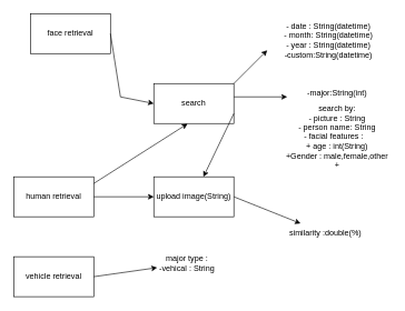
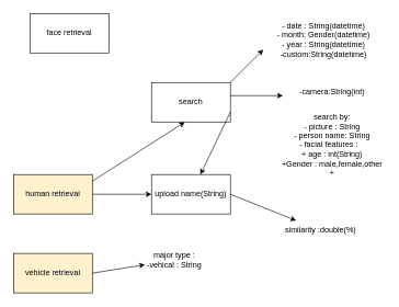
  <mxCell id="0" />
  <mxCell id="1" parent="0" />
  <mxCell id="2" value="face retrieval" style="rounded=0;whiteSpace=wrap;html=1;" vertex="1" parent="1"><mxGeometry x="45" y="20" width="120" height="60" as="geometry" /></mxCell>
- <mxCell id="3" value="" style="endArrow=classic;html=1;rounded=0;entryX=0;entryY=0.5;entryDx=0;entryDy=0;exitX=1;exitY=0.5;exitDx=0;exitDy=0;" edge="1" parent="1" source="2" target="4"><mxGeometry width="50" height="50" relative="1" as="geometry"><mxPoint x="130" y="165" as="sourcePoint" /><mxPoint x="210" y="105" as="targetPoint" /><Array as="points"><mxPoint x="180" y="145" /></Array></mxGeometry></mxCell>
  <mxCell id="4" value="search" style="rounded=0;whiteSpace=wrap;html=1;" vertex="1" parent="1"><mxGeometry x="230" y="125" width="120" height="60" as="geometry" /></mxCell>
  <mxCell id="5" value="" style="endArrow=classic;html=1;rounded=0;" edge="1" parent="1"><mxGeometry width="50" height="50" relative="1" as="geometry"><mxPoint x="350" y="125" as="sourcePoint" /><mxPoint x="400" y="75" as="targetPoint" /><Array as="points"><mxPoint x="370" y="105" /></Array></mxGeometry></mxCell>
- <mxCell id="6" value="- date : String(datetime)&lt;br&gt;- month: String(datetime)&lt;br&gt;- year : String(datetime)&lt;br&gt;-custom:String(datetime)" style="text;html=1;strokeColor=none;fillColor=none;align=center;verticalAlign=middle;whiteSpace=wrap;rounded=0;" vertex="1" parent="1"><mxGeometry x="404" y="25" width="176" height="70" as="geometry" /></mxCell>
+ <mxCell id="6" value="- date : String(datetime)&lt;br&gt;- month: Gender(datetime)&lt;br&gt;- year : String(datetime)&lt;br&gt;-custom:String(datetime)" style="text;html=1;strokeColor=none;fillColor=none;align=center;verticalAlign=middle;whiteSpace=wrap;rounded=0;" vertex="1" parent="1"><mxGeometry x="404" y="25" width="176" height="70" as="geometry" /></mxCell>
  <mxCell id="7" value="" style="endArrow=classic;html=1;rounded=0;" edge="1" parent="1"><mxGeometry width="50" height="50" relative="1" as="geometry"><mxPoint x="350" y="145" as="sourcePoint" /><mxPoint x="430" y="145" as="targetPoint" /></mxGeometry></mxCell>
- <mxCell id="8" value="-major:String(int)" style="text;html=1;strokeColor=none;fillColor=none;align=center;verticalAlign=middle;whiteSpace=wrap;rounded=0;" vertex="1" parent="1"><mxGeometry x="430" y="125" width="150" height="30" as="geometry" /></mxCell>
+ <mxCell id="8" value="-camera:String(int)" style="text;html=1;strokeColor=none;fillColor=none;align=center;verticalAlign=middle;whiteSpace=wrap;rounded=0;" vertex="1" parent="1"><mxGeometry x="430" y="125" width="150" height="30" as="geometry" /></mxCell>
  <mxCell id="9" value="" style="endArrow=classic;html=1;rounded=0;exitX=1;exitY=0.75;exitDx=0;exitDy=0;" edge="1" parent="1" source="4" target="14"><mxGeometry width="50" height="50" relative="1" as="geometry"><mxPoint x="340" y="300" as="sourcePoint" /><mxPoint x="410" y="340" as="targetPoint" /></mxGeometry></mxCell>
- <mxCell id="10" value="search by:&lt;br&gt;- picture : String&lt;br&gt;- person name: String&lt;br&gt;- facial features :&amp;nbsp; &amp;nbsp;&lt;br&gt;+ age : int(String)&lt;br&gt;+Gender : male,female,other&lt;br&gt;+" style="text;html=1;strokeColor=none;fillColor=none;align=center;verticalAlign=middle;whiteSpace=wrap;rounded=0;" vertex="1" parent="1"><mxGeometry x="425" y="170" width="160" height="70" as="geometry" /></mxCell>
- <mxCell id="11" value="human retrieval" style="rounded=0;whiteSpace=wrap;html=1;" vertex="1" parent="1"><mxGeometry x="20" y="265" width="120" height="60" as="geometry" /></mxCell>
+ <mxCell id="10" value="search by:&lt;br&gt;- picture : String&lt;br&gt;- person name: String&lt;br&gt;- facial features :&amp;nbsp; &amp;nbsp;&lt;br&gt;+ age : int(String)&lt;br&gt;+Gender : male,female,other&lt;br&gt;+" style="text;html=1;strokeColor=none;fillColor=none;align=center;verticalAlign=middle;whiteSpace=wrap;rounded=0;" vertex="1" parent="1"><mxGeometry x="425" y="185" width="160" height="70" as="geometry" /></mxCell>
+ <mxCell id="11" value="human retrieval" style="rounded=0;whiteSpace=wrap;html=1;fillColor=#fff2cc;" vertex="1" parent="1"><mxGeometry x="20" y="265" width="120" height="60" as="geometry" /></mxCell>
  <mxCell id="12" value="" style="endArrow=classic;html=1;rounded=0;entryX=0.422;entryY=1.006;entryDx=0;entryDy=0;entryPerimeter=0;" edge="1" parent="1" target="4"><mxGeometry width="50" height="50" relative="1" as="geometry"><mxPoint x="140" y="275" as="sourcePoint" /><mxPoint x="190" as="targetPoint" y="225" /></mxGeometry></mxCell>
  <mxCell id="13" value="" style="endArrow=classic;html=1;rounded=0;" edge="1" parent="1" target="14"><mxGeometry width="50" height="50" relative="1" as="geometry"><mxPoint x="140" y="295" as="sourcePoint" /><mxPoint x="240" y="285" as="targetPoint" /></mxGeometry></mxCell>
- <mxCell id="14" value="upload image(String)" style="rounded=0;whiteSpace=wrap;html=1;" vertex="1" parent="1"><mxGeometry x="230" y="265" width="120" height="60" as="geometry" /></mxCell>
+ <mxCell id="14" value="upload name(String)" style="rounded=0;whiteSpace=wrap;html=1;" vertex="1" parent="1"><mxGeometry x="230" y="265" width="120" height="60" as="geometry" /></mxCell>
  <mxCell id="15" value="" style="endArrow=classic;html=1;rounded=0;" edge="1" parent="1" target="16"><mxGeometry width="50" height="50" relative="1" as="geometry"><mxPoint x="350" y="295" as="sourcePoint" /><mxPoint x="430" y="295" as="targetPoint" /></mxGeometry></mxCell>
  <mxCell id="16" value="similarity :double(%)" style="text;html=1;strokeColor=none;fillColor=none;align=center;verticalAlign=middle;whiteSpace=wrap;rounded=0;" vertex="1" parent="1"><mxGeometry x="425" y="335" width="125" height="30" as="geometry" /></mxCell>
- <mxCell id="17" value="vehicle retrieval" style="rounded=0;whiteSpace=wrap;html=1;" vertex="1" parent="1"><mxGeometry x="20" y="385" width="120" height="60" as="geometry" /></mxCell>
+ <mxCell id="17" value="vehicle retrieval" style="rounded=0;whiteSpace=wrap;html=1;fillColor=#fff2cc;" vertex="1" parent="1"><mxGeometry x="20" y="385" width="120" height="60" as="geometry" /></mxCell>
  <mxCell id="18" value="" style="endArrow=classic;html=1;rounded=0;" edge="1" parent="1" target="19"><mxGeometry width="50" height="50" relative="1" as="geometry"><mxPoint x="140" y="415" as="sourcePoint" /><mxPoint x="250" y="395" as="targetPoint" /></mxGeometry></mxCell>
- <mxCell id="19" value="major type :&lt;br&gt;-vehical : String" style="text;html=1;strokeColor=none;fillColor=none;align=center;verticalAlign=middle;whiteSpace=wrap;rounded=0;" vertex="1" parent="1"><mxGeometry x="235" y="380" width="90" height="30" as="geometry" /></mxCell>
+ <mxCell id="19" value="major type :&lt;br&gt;-vehical : String" style="text;html=1;strokeColor=none;fillColor=none;align=center;verticalAlign=middle;whiteSpace=wrap;rounded=0;" vertex="1" parent="1"><mxGeometry x="220" y="380" width="90" height="30" as="geometry" /></mxCell>
